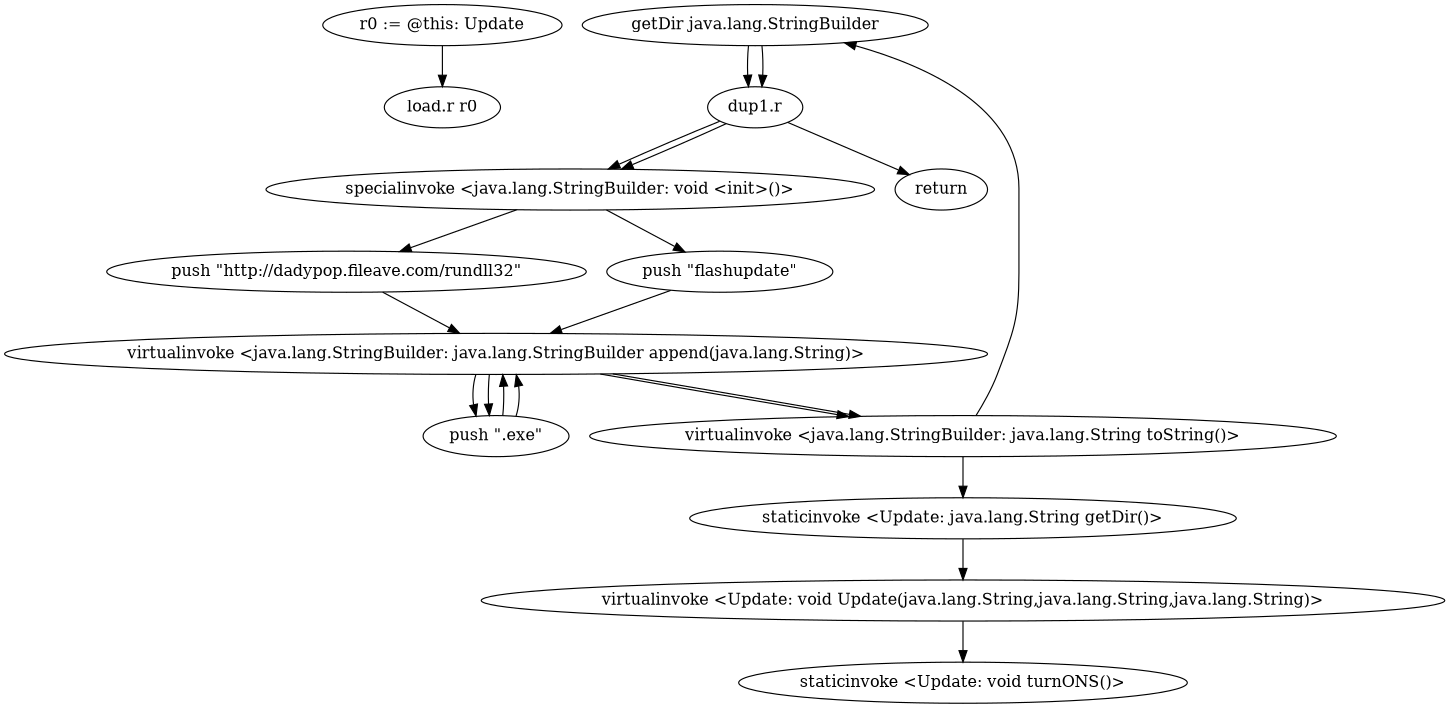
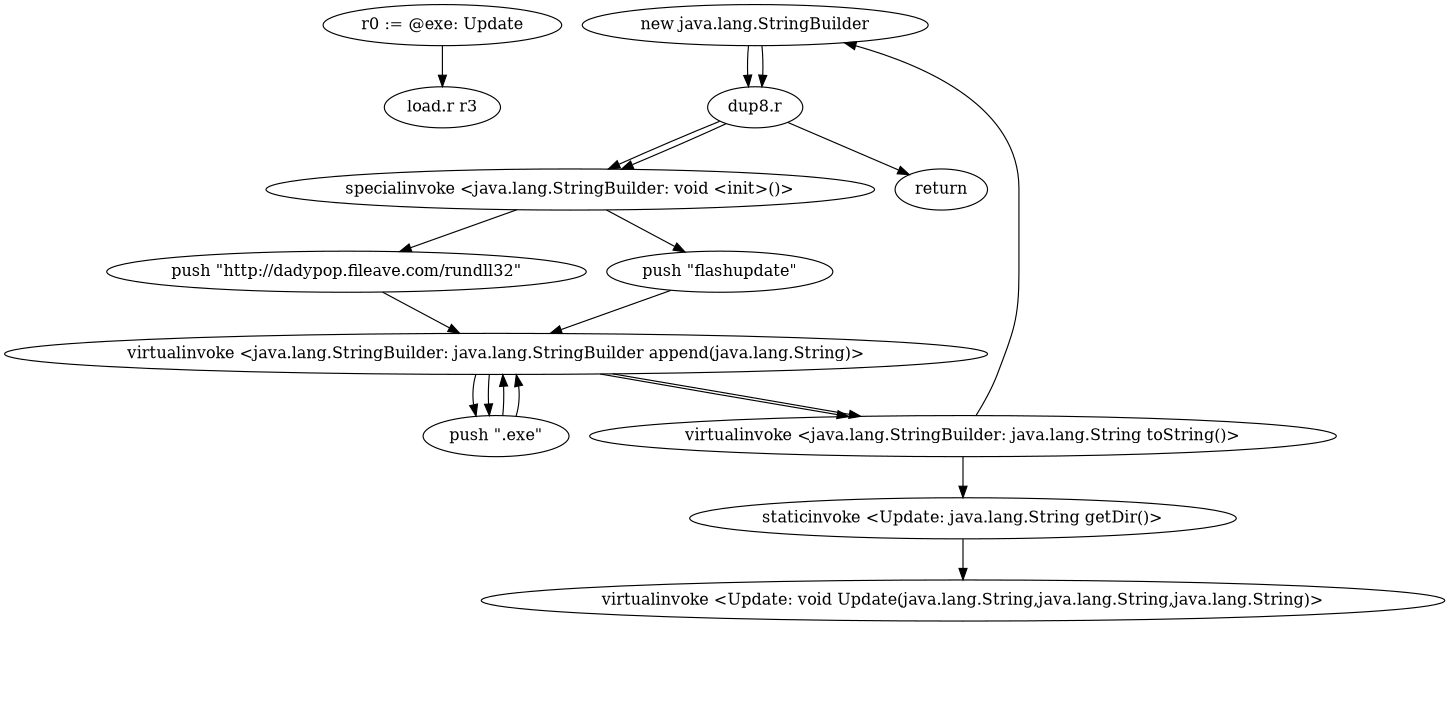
  digraph {
-   "r0 := @this: Update"
-   "load.r r0"
-   "new java.lang.StringBuilder" [label="getDir java.lang.StringBuilder"]
-   "dup1.r"
+   "r0 := @this: Update" [label="r0 := @exe: Update"]
+   "load.r r0" [label="load.r r3"]
+   "new java.lang.StringBuilder"
+   "dup1.r" [label="dup8.r"]
    "specialinvoke <java.lang.StringBuilder: void <init>()>"
    return
    "push \"http://dadypop.fileave.com/rundll32\""
    "push \"flashupdate\""
    "virtualinvoke <java.lang.StringBuilder: java.lang.StringBuilder append(java.lang.String)>"
    "push \".exe\""
    "virtualinvoke <java.lang.StringBuilder: java.lang.String toString()>"
    "staticinvoke <Update: java.lang.String getDir()>"
    "virtualinvoke <Update: void Update(java.lang.String,java.lang.String,java.lang.String)>"
-   "staticinvoke <Update: void turnONS()>"
    "r0 := @this: Update" -> "load.r r0"
    "new java.lang.StringBuilder" -> "dup1.r"
    "new java.lang.StringBuilder" -> "dup1.r"
    "dup1.r" -> "specialinvoke <java.lang.StringBuilder: void <init>()>"
    "dup1.r" -> "specialinvoke <java.lang.StringBuilder: void <init>()>"
    "dup1.r" -> return
    "specialinvoke <java.lang.StringBuilder: void <init>()>" -> "push \"http://dadypop.fileave.com/rundll32\""
    "specialinvoke <java.lang.StringBuilder: void <init>()>" -> "push \"flashupdate\""
    "push \"http://dadypop.fileave.com/rundll32\"" -> "virtualinvoke <java.lang.StringBuilder: java.lang.StringBuilder append(java.lang.String)>"
    "push \"flashupdate\"" -> "virtualinvoke <java.lang.StringBuilder: java.lang.StringBuilder append(java.lang.String)>"
    "virtualinvoke <java.lang.StringBuilder: java.lang.StringBuilder append(java.lang.String)>" -> "push \".exe\""
    "virtualinvoke <java.lang.StringBuilder: java.lang.StringBuilder append(java.lang.String)>" -> "push \".exe\""
    "virtualinvoke <java.lang.StringBuilder: java.lang.StringBuilder append(java.lang.String)>" -> "virtualinvoke <java.lang.StringBuilder: java.lang.String toString()>"
    "virtualinvoke <java.lang.StringBuilder: java.lang.StringBuilder append(java.lang.String)>" -> "virtualinvoke <java.lang.StringBuilder: java.lang.String toString()>"
    "push \".exe\"" -> "virtualinvoke <java.lang.StringBuilder: java.lang.StringBuilder append(java.lang.String)>"
    "push \".exe\"" -> "virtualinvoke <java.lang.StringBuilder: java.lang.StringBuilder append(java.lang.String)>"
    "virtualinvoke <java.lang.StringBuilder: java.lang.String toString()>" -> "new java.lang.StringBuilder"
    "virtualinvoke <java.lang.StringBuilder: java.lang.String toString()>" -> "staticinvoke <Update: java.lang.String getDir()>"
    "staticinvoke <Update: java.lang.String getDir()>" -> "virtualinvoke <Update: void Update(java.lang.String,java.lang.String,java.lang.String)>"
-   "virtualinvoke <Update: void Update(java.lang.String,java.lang.String,java.lang.String)>" -> "staticinvoke <Update: void turnONS()>"
  }
